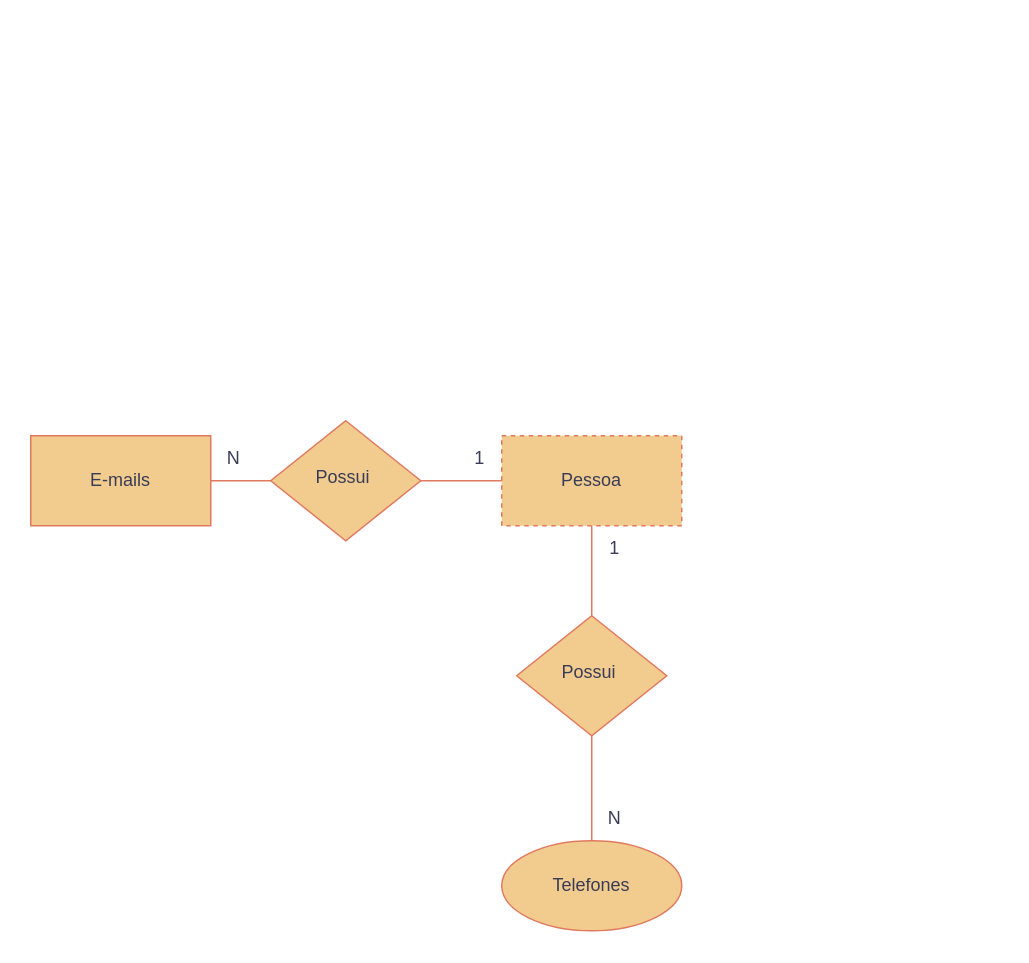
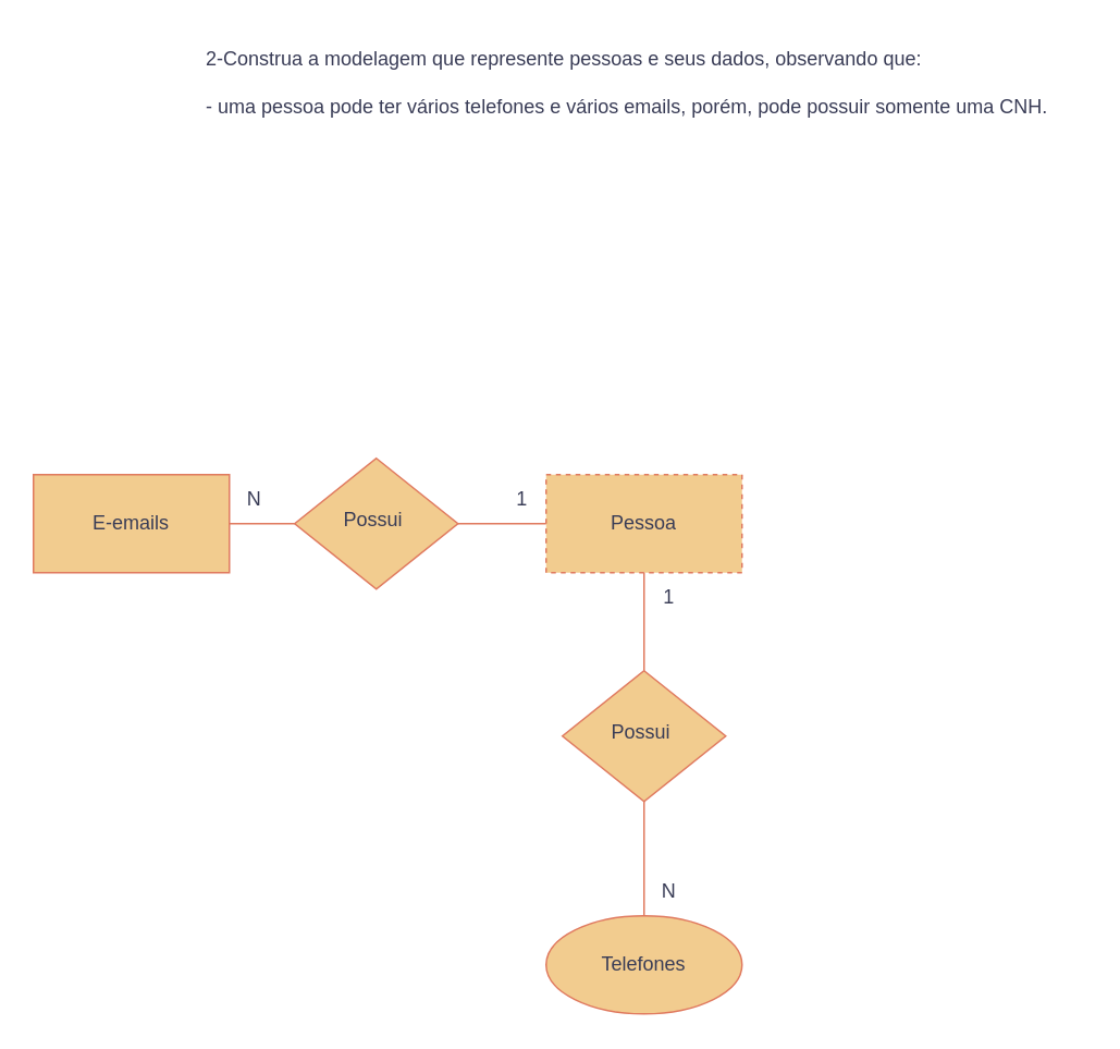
  <mxCell id="0" />
  <mxCell id="1" parent="0" />
- <mxCell id="2" value=" E-mails" style="rounded=0;whiteSpace=wrap;html=1;strokeColor=#E07A5F;fontColor=#393C56;fillColor=#F2CC8F;labelBackgroundColor=none;" parent="1" vertex="1"><mxGeometry x="20" y="290" width="120" height="60" as="geometry" /></mxCell>
+ <mxCell id="2" value=" E-emails" style="rounded=0;whiteSpace=wrap;html=1;strokeColor=#E07A5F;fontColor=#393C56;fillColor=#F2CC8F;labelBackgroundColor=none;" parent="1" vertex="1"><mxGeometry x="20" y="290" width="120" height="60" as="geometry" /></mxCell>
+ <mxCell id="3" value="&lt;div&gt;2-Construa a modelagem que represente pessoas e seus dados, observando que:&lt;/div&gt;&lt;div&gt;&lt;br&gt;&lt;/div&gt;&lt;div&gt;- uma pessoa pode ter vários telefones e vários emails, porém, pode possuir somente uma CNH.&lt;/div&gt;" style="text;html=1;align=left;verticalAlign=middle;resizable=0;points=[];autosize=1;strokeColor=none;fillColor=none;fontColor=#393C56;labelBackgroundColor=none;" parent="1" vertex="1"><mxGeometry x="124" y="20" width="540" height="60" as="geometry" /></mxCell>
  <mxCell id="4" value="N" style="text;html=1;align=center;verticalAlign=middle;resizable=0;points=[];autosize=1;strokeColor=none;fillColor=none;fontColor=#393C56;labelBackgroundColor=none;" parent="1" vertex="1"><mxGeometry x="140" y="290" width="30" height="30" as="geometry" /></mxCell>
  <mxCell id="5" value="Pessoa" style="rounded=0;whiteSpace=wrap;html=1;strokeColor=#E07A5F;fontColor=#393C56;fillColor=#F2CC8F;labelBackgroundColor=none;dashed=1;" parent="1" vertex="1"><mxGeometry x="334" y="290" width="120" height="60" as="geometry" /></mxCell>
  <mxCell id="6" value="Possui&amp;nbsp;" style="rhombus;whiteSpace=wrap;html=1;shadow=0;fontFamily=Helvetica;fontSize=12;align=center;strokeWidth=1;spacing=6;spacingTop=-4;rounded=0;labelBackgroundColor=none;fillColor=#F2CC8F;strokeColor=#E07A5F;fontColor=#393C56;" parent="1" vertex="1"><mxGeometry x="180" y="280" width="100" height="80" as="geometry" /></mxCell>
  <mxCell id="7" value="" style="endArrow=none;html=1;rounded=0;entryX=0;entryY=0.5;entryDx=0;entryDy=0;labelBackgroundColor=none;strokeColor=#E07A5F;fontColor=default;" parent="1" target="6" edge="1"><mxGeometry width="50" height="50" relative="1" as="geometry"><mxPoint x="140" y="320" as="sourcePoint" /><mxPoint x="190" y="270" as="targetPoint" /></mxGeometry></mxCell>
  <mxCell id="8" value="Telefones" style="ellipse;whiteSpace=wrap;html=1;strokeColor=#E07A5F;fontColor=#393C56;fillColor=#F2CC8F;labelBackgroundColor=none;" parent="1" vertex="1"><mxGeometry x="334" y="560" width="120" height="60" as="geometry" /></mxCell>
  <mxCell id="9" value="Possui&amp;nbsp;" style="rhombus;whiteSpace=wrap;html=1;shadow=0;fontFamily=Helvetica;fontSize=12;align=center;strokeWidth=1;spacing=6;spacingTop=-4;rounded=0;labelBackgroundColor=none;fillColor=#F2CC8F;strokeColor=#E07A5F;fontColor=#393C56;" parent="1" vertex="1"><mxGeometry x="344" y="410" width="100" height="80" as="geometry" /></mxCell>
  <mxCell id="10" value="" style="endArrow=none;html=1;rounded=0;exitX=1;exitY=0.5;exitDx=0;exitDy=0;labelBackgroundColor=none;strokeColor=#E07A5F;fontColor=default;" parent="1" source="6" target="5" edge="1"><mxGeometry width="50" height="50" relative="1" as="geometry"><mxPoint x="370" y="360" as="sourcePoint" /><mxPoint x="420" y="310" as="targetPoint" /></mxGeometry></mxCell>
  <mxCell id="11" value="" style="endArrow=none;html=1;rounded=0;entryX=0.5;entryY=1;entryDx=0;entryDy=0;exitX=0.5;exitY=0;exitDx=0;exitDy=0;labelBackgroundColor=none;strokeColor=#E07A5F;fontColor=default;" parent="1" source="9" target="5" edge="1"><mxGeometry width="50" height="50" relative="1" as="geometry"><mxPoint x="370" y="460" as="sourcePoint" /><mxPoint x="420" y="410" as="targetPoint" /></mxGeometry></mxCell>
  <mxCell id="12" value="" style="endArrow=none;html=1;rounded=0;exitX=0.5;exitY=0;exitDx=0;exitDy=0;entryX=0.5;entryY=1;entryDx=0;entryDy=0;labelBackgroundColor=none;strokeColor=#E07A5F;fontColor=default;" parent="1" source="8" target="9" edge="1"><mxGeometry width="50" height="50" relative="1" as="geometry"><mxPoint x="370" y="460" as="sourcePoint" /><mxPoint x="420" y="410" as="targetPoint" /></mxGeometry></mxCell>
  <mxCell id="13" value="1" style="text;html=1;align=center;verticalAlign=middle;resizable=0;points=[];autosize=1;strokeColor=none;fillColor=none;fontColor=#393C56;labelBackgroundColor=none;" parent="1" vertex="1"><mxGeometry x="304" y="290" width="30" height="30" as="geometry" /></mxCell>
  <mxCell id="14" value="N" style="text;html=1;align=center;verticalAlign=middle;resizable=0;points=[];autosize=1;strokeColor=none;fillColor=none;fontColor=#393C56;labelBackgroundColor=none;" parent="1" vertex="1"><mxGeometry x="394" y="530" width="30" height="30" as="geometry" /></mxCell>
  <mxCell id="15" value="1" style="text;html=1;align=center;verticalAlign=middle;resizable=0;points=[];autosize=1;strokeColor=none;fillColor=none;fontColor=#393C56;labelBackgroundColor=none;" parent="1" vertex="1"><mxGeometry x="394" y="350" width="30" height="30" as="geometry" /></mxCell>
